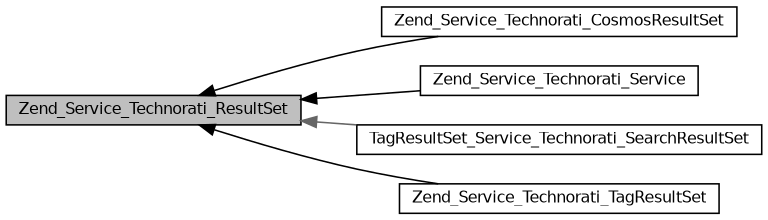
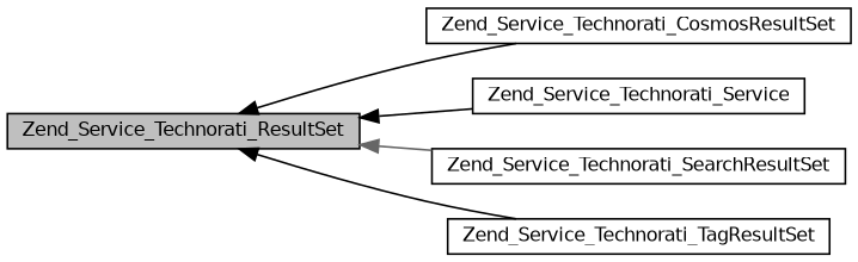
  digraph {
    rankdir=LR
    node [color=black fillcolor=white fontname=Helvetica fontsize=10 shape=record style=filled]
    edge [color=black dir=back fontname=Helvetica fontsize=10 labelfontname=Helvetica labelfontsize=10 style=solid]
    n1 [fillcolor=grey75 fontcolor=black height=0.2 label=Zend_Service_Technorati_ResultSet width=0.4]
    n2 [height=0.2 label=Zend_Service_Technorati_CosmosResultSet width=0.4]
    n3 [height=0.2 label=Zend_Service_Technorati_Service width=0.4]
-   n4 [height=0.2 label=TagResultSet_Service_Technorati_SearchResultSet width=0.4]
+   n4 [height=0.2 label=Zend_Service_Technorati_SearchResultSet width=0.4]
    n5 [height=0.2 label=Zend_Service_Technorati_TagResultSet width=0.4]
    n1 -> n2
    n1 -> n3
    n1 -> n4 [color=gray40]
    n1 -> n5
  }
